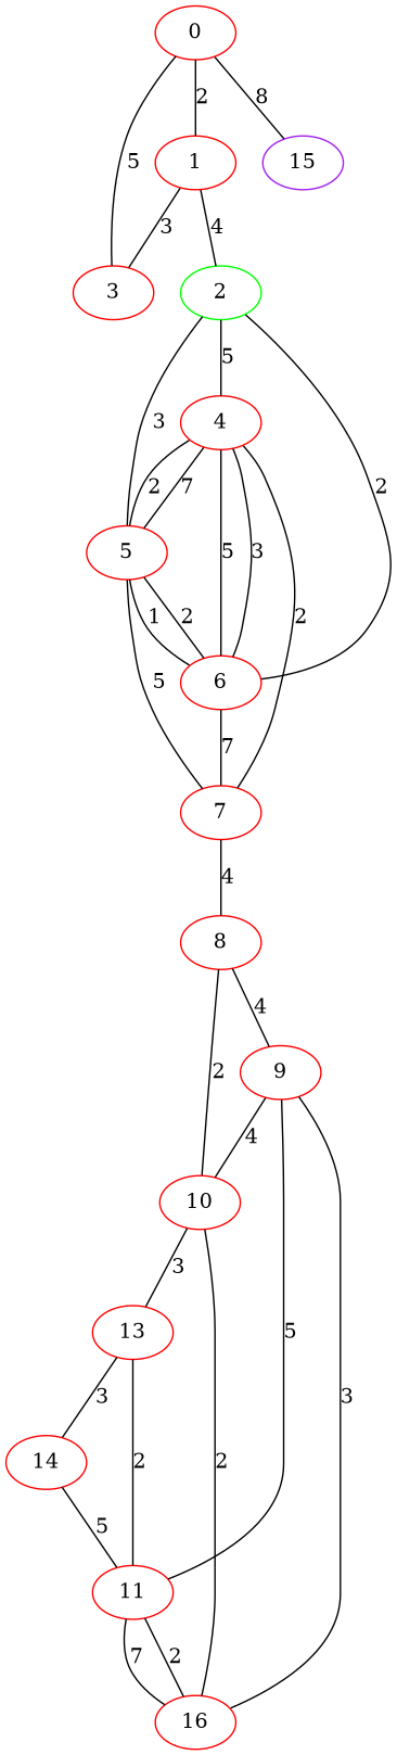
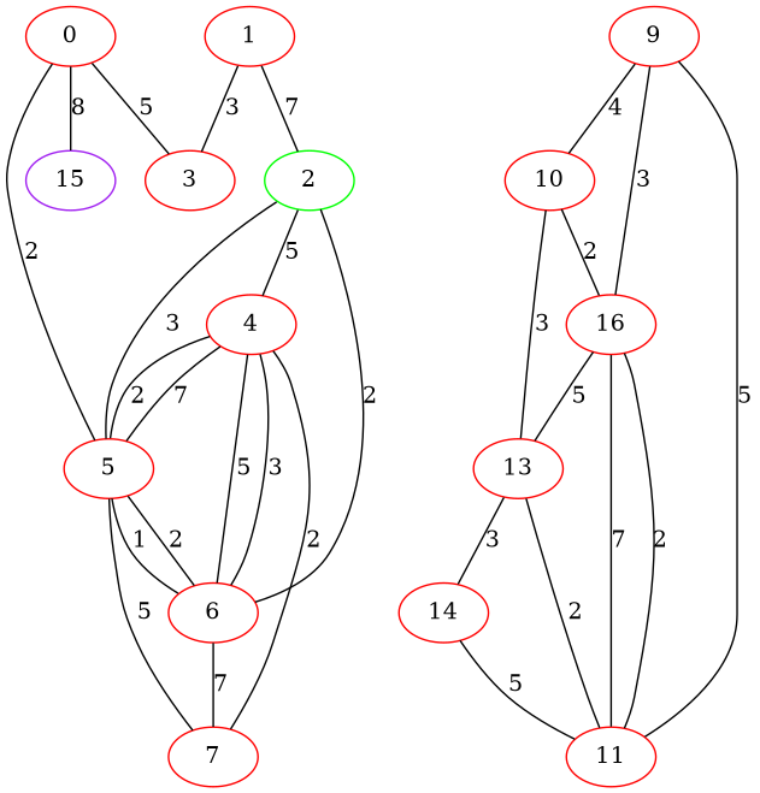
  graph {
    node [color=red weight=1]
    0
    1
    3
    15 [color=purple weight=4]
    2 [color=green weight=2]
    4
    5
    6
    7
-   8
    9
    10
    11
    n14 [label=16]
    13
    14
-   0 -- 1 [label=2]
+   0 -- 5 [label=2]
    0 -- 3 [label=5]
    0 -- 15 [label=8]
    1 -- 3 [label=3]
-   1 -- 2 [label=4]
+   1 -- 2 [label=7]
    2 -- 4 [label=5]
    2 -- 5 [label=3]
    2 -- 6 [label=2]
    4 -- 5 [label=7]
    4 -- 5 [label=2]
    4 -- 6 [label=5]
    4 -- 6 [label=3]
    4 -- 7 [label=2]
    5 -- 6 [label=2]
    5 -- 6 [label=1]
    5 -- 7 [label=5]
    6 -- 7 [label=7]
-   7 -- 8 [label=4]
-   8 -- 9 [label=4]
-   8 -- 10 [label=2]
    9 -- 10 [label=4]
    9 -- 11 [label=5]
    9 -- n14 [label=3]
    10 -- n14 [label=2]
    10 -- 13 [label=3]
    11 -- n14 [label=7]
    11 -- n14 [label=2]
    11 -- 13 [label=2]
+   n14 -- 13 [label=5]
    13 -- 14 [label=3]
    14 -- 11 [label=5]
  }
